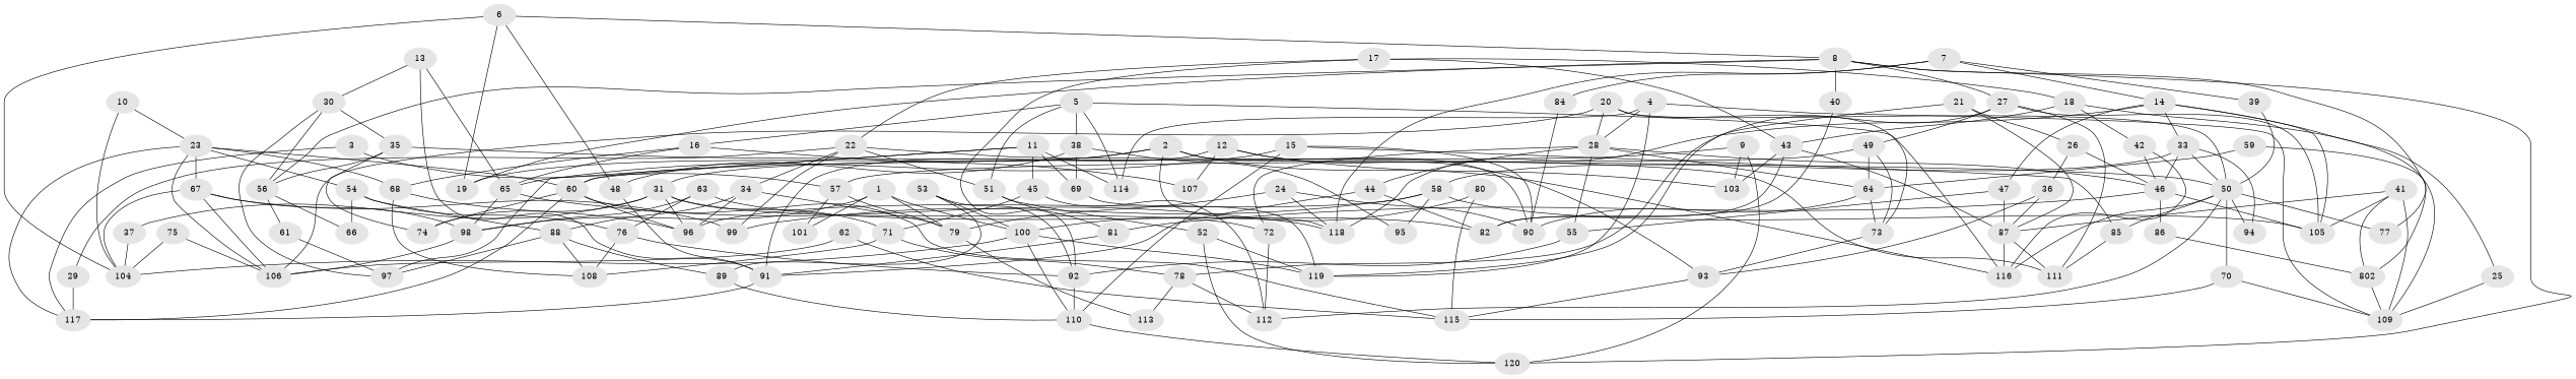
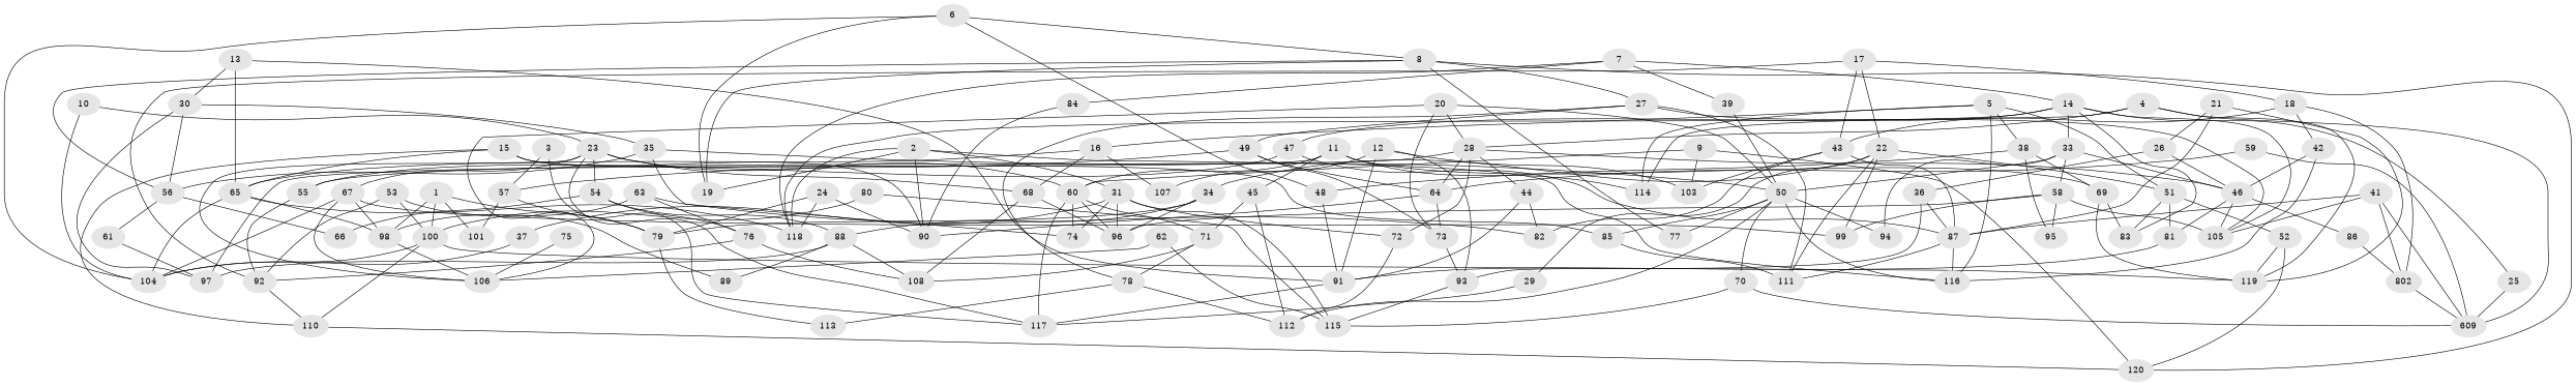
  graph {
    node [color=gray90 style=filled]
    1
    79
    98
    100
    101
    113
    106
    119
    104
    110
    2
    19
    31
    90
    116
    118
    72
    37
    74
    96
    115
    3
    57
    117
    4
    28
-   109
+   109 [label=609]
    114
    46
    44
    55
    64
    5
    16
    38
    51
    107
    65
    68
    48
    69
    95
+   83
    81
    52
    6
    8
    27
-   40
    56
    77
    120
    91
    7
    14
    39
    84
    25
    33
    47
    105
    50
    111
    49
    78
    82
    66
    61
    9
    60
    103
    71
    10
    23
    54
    67
    11
    45
    97
    112
    12
    93
    13
    30
    35
    58
    94
    87
    15
    85
    108
    17
    18
    22
    43
    92
    42
    n98 [label=802]
    29
    34
    99
    20
    73
    70
    21
    26
    36
    88
    76
    24
    86
    89
    41
    53
    59
    62
    63
    75
    80
    1 -- 79
    1 -- 98
    1 -- 100
    1 -- 101
    79 -- 113
    98 -- 106
    100 -- 119
    100 -- 104
    100 -- 110
    110 -- 120
    2 -- 19
    2 -- 31
    2 -- 90
    2 -- 116
    2 -- 118
    31 -- 72
    31 -- 37
    31 -- 74
    31 -- 96
    31 -- 115
    72 -- 112
    37 -- 104
    3 -- 57
    3 -- 117
    57 -- 79
    57 -- 101
    4 -- 119
    4 -- 28
    4 -- 109
    4 -- 114
    28 -- 72
    28 -- 46
    28 -- 44
    28 -- 55
    28 -- 64
    46 -- 81
    46 -- 105
    46 -- 86
    44 -- 91
    44 -- 82
    55 -- 92
    64 -- 90
    64 -- 73
    5 -- 116
    5 -- 114
    5 -- 16
    5 -- 38
    5 -- 51
    16 -- 107
    16 -- 65
    16 -- 68
    38 -- 48
    38 -- 69
    38 -- 95
+   51 -- 83
    51 -- 81
    51 -- 52
    65 -- 98
    65 -- 118
    68 -- 96
    68 -- 108
    48 -- 91
    69 -- 119
+   69 -- 83
    81 -- 91
    52 -- 119
    52 -- 120
    6 -- 104
    6 -- 19
    6 -- 48
    6 -- 8
    8 -- 19
    8 -- 27
-   8 -- 40
    8 -- 56
    8 -- 77
    8 -- 120
    27 -- 105
    27 -- 111
    27 -- 49
    27 -- 78
-   40 -- 82
    56 -- 66
    56 -- 61
    91 -- 117
    7 -- 118
    7 -- 14
    7 -- 39
    7 -- 84
    14 -- 118
+   14 -- 83
    14 -- 25
    14 -- 33
    14 -- 47
    14 -- 105
    39 -- 50
    84 -- 90
    25 -- 109
    33 -- 46
    33 -- 50
    33 -- 58
    33 -- 94
    47 -- 55
    47 -- 87
    50 -- 116
    50 -- 77
    50 -- 112
    50 -- 94
    50 -- 85
    50 -- 70
    49 -- 57
    49 -- 64
    49 -- 73
    78 -- 113
    78 -- 112
    61 -- 97
    9 -- 120
    9 -- 60
    9 -- 103
    60 -- 74
    60 -- 96
    60 -- 117
    60 -- 71
    71 -- 78
    71 -- 108
    10 -- 104
    10 -- 23
    23 -- 106
    23 -- 117
    23 -- 68
    23 -- 60
    23 -- 54
    23 -- 67
    54 -- 66
    54 -- 88
    54 -- 76
    67 -- 98
    67 -- 106
    67 -- 104
    67 -- 99
    11 -- 114
    11 -- 69
    11 -- 60
    11 -- 45
    11 -- 97
    45 -- 71
    45 -- 112
    12 -- 107
    12 -- 91
    12 -- 103
    12 -- 93
    93 -- 115
    13 -- 65
    13 -- 91
    13 -- 30
    30 -- 56
    30 -- 97
    30 -- 35
    35 -- 74
    35 -- 56
    35 -- 50
    58 -- 96
    58 -- 95
    58 -- 105
    58 -- 99
    87 -- 116
    87 -- 111
    15 -- 110
    15 -- 90
    15 -- 65
    15 -- 85
    85 -- 111
    17 -- 18
    17 -- 22
    17 -- 43
    17 -- 92
    18 -- 43
    18 -- 42
    18 -- n98
    22 -- 51
    22 -- 111
    22 -- 29
    22 -- 34
    22 -- 99
    43 -- 82
    43 -- 103
    43 -- 87
    92 -- 110
    42 -- 116
    42 -- 46
    n98 -- 109
    29 -- 117
    34 -- 79
    34 -- 96
    34 -- 88
    20 -- 106
    20 -- 28
    20 -- 50
    20 -- 73
    73 -- 93
    70 -- 115
    70 -- 109
    21 -- 119
    21 -- 87
    21 -- 26
    26 -- 46
    26 -- 36
    36 -- 93
    36 -- 87
    88 -- 97
    88 -- 108
    88 -- 89
    76 -- 108
    76 -- 92
    24 -- 79
    24 -- 90
    24 -- 118
    86 -- n98
-   89 -- 110
    41 -- 109
    41 -- 105
    41 -- 87
    41 -- n98
    53 -- 100
    53 -- 92
    53 -- 89
    59 -- 109
    59 -- 64
    62 -- 106
    62 -- 115
    63 -- 98
    63 -- 82
    63 -- 76
    75 -- 106
-   75 -- 104
+   65 -- 104
    80 -- 100
    80 -- 115
  }
